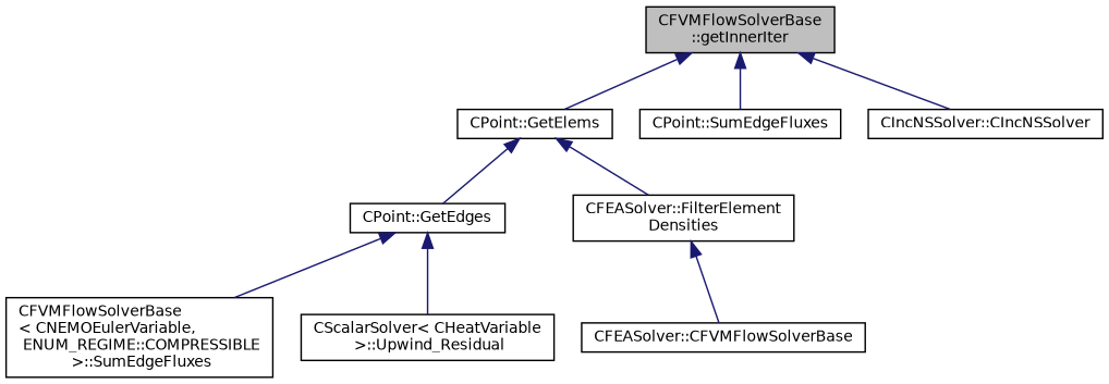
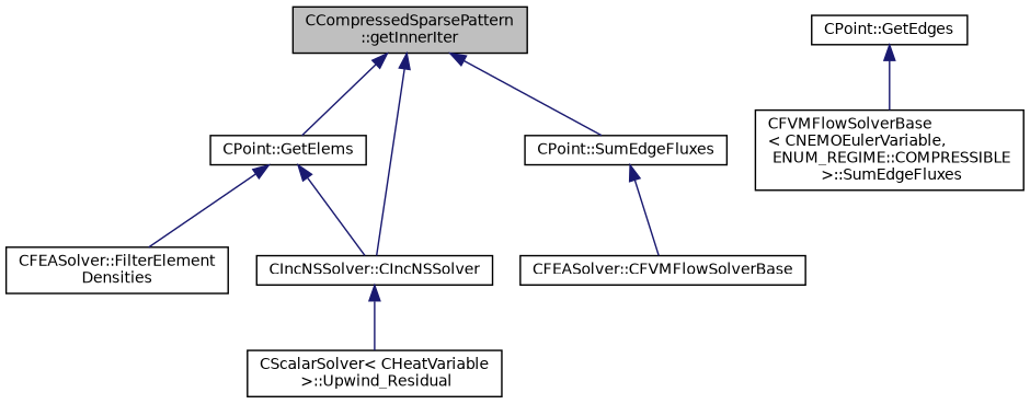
  digraph {
    rankdir=TB
    node [color=black fillcolor=white fontname=Helvetica fontsize=10 shape=record style=filled]
    edge [color=midnightblue dir=back fontname=Helvetica fontsize=10 labelfontname=Helvetica labelfontsize=10 style=solid]
-   n1 [fillcolor=grey75 fontcolor=black height=0.2 label="CFVMFlowSolverBase\l::getInnerIter" width=0.4]
+   n1 [fillcolor=grey75 fontcolor=black height=0.2 label="CCompressedSparsePattern\l::getInnerIter" width=0.4]
    n2 [height=0.2 label="CPoint::GetElems" width=0.4]
    n3 [height=0.2 label="CPoint::SumEdgeFluxes" width=0.4]
    n4 [height=0.2 label="CIncNSSolver::CIncNSSolver" width=0.4]
    n5 [height=0.2 label="CPoint::GetEdges" width=0.4]
    n6 [height=0.2 label="CFVMFlowSolverBase\l\< CNEMOEulerVariable,\l ENUM_REGIME::COMPRESSIBLE\l \>::SumEdgeFluxes" width=0.4]
    n7 [height=0.2 label="CScalarSolver\< CHeatVariable\l \>::Upwind_Residual" width=0.4]
    n8 [height=0.2 label="CFEASolver::FilterElement\lDensities" width=0.4]
    n9 [height=0.2 label="CFEASolver::CFVMFlowSolverBase" width=0.4]
    n1 -> n2
    n1 -> n3
    n1 -> n4
-   n2 -> n5
+   n2 -> n4
    n2 -> n8
    n5 -> n6
-   n5 -> n7
-   n8 -> n9
+   n4 -> n7
+   n3 -> n9
  }
